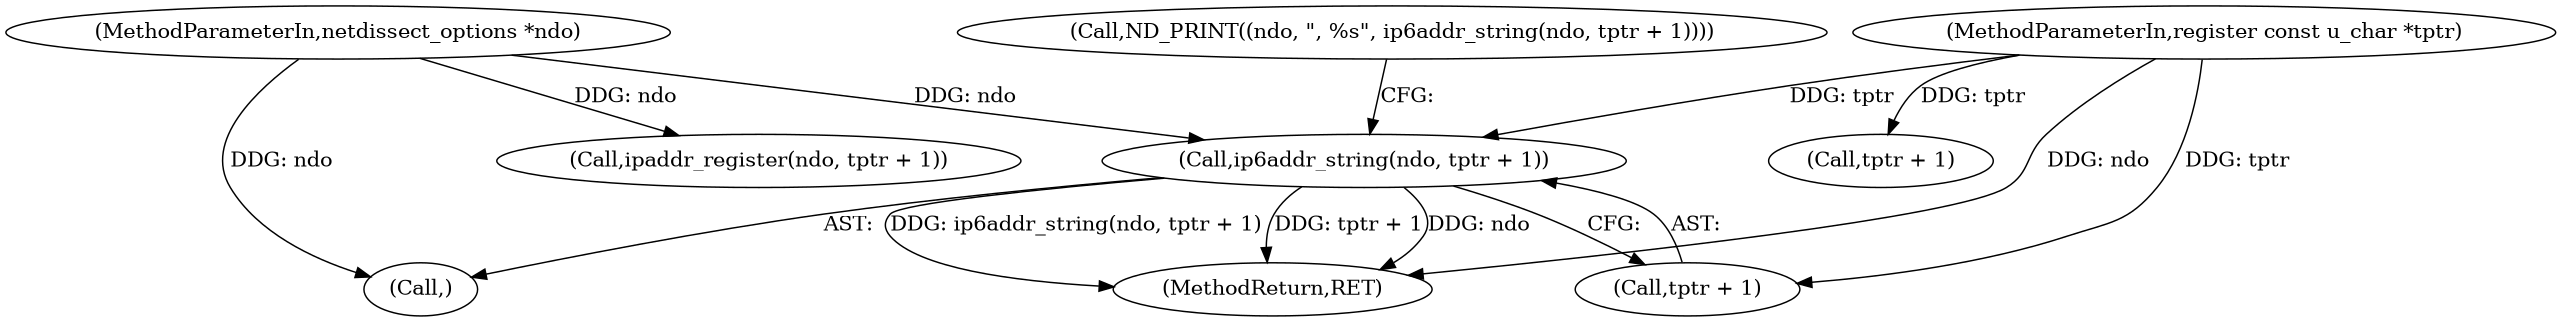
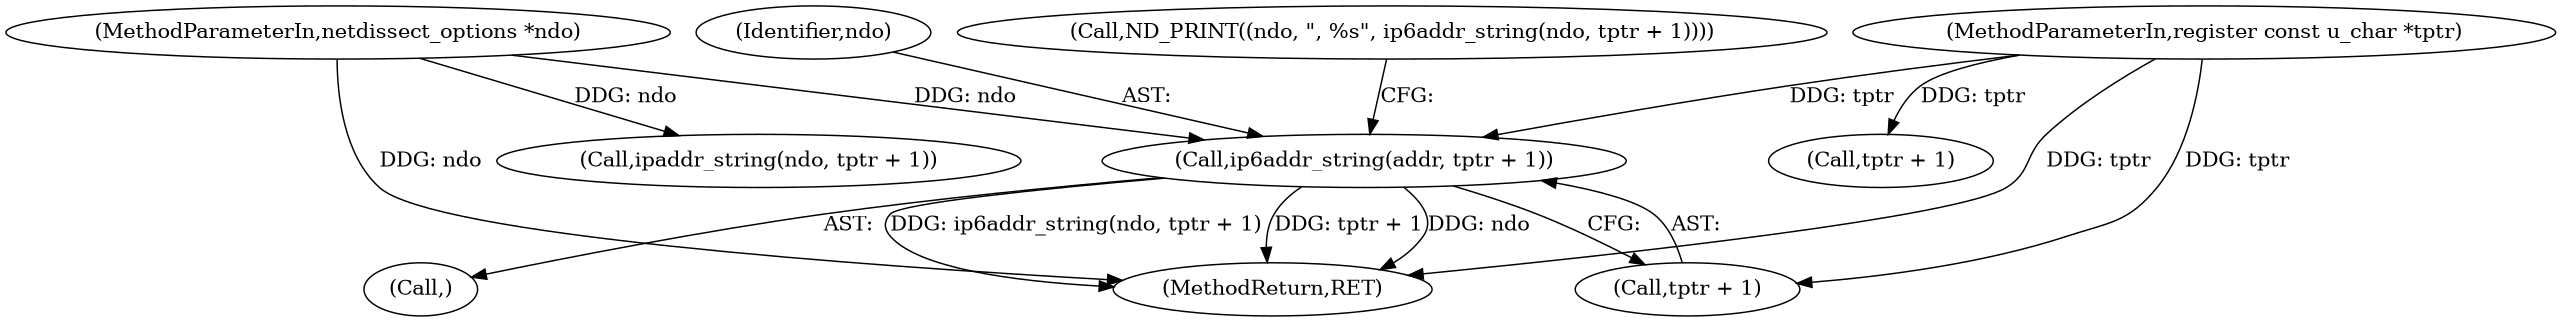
  digraph {
-   n1 [label="(Call,ip6addr_string(ndo, tptr + 1))"]
+   n1 [label="(Call,ip6addr_string(addr, tptr + 1))"]
    n2 [label="(MethodReturn,RET)"]
    n3 [label="(Call,tptr + 1)"]
    n4 [label="(Call,)"]
    n5 [label="(MethodParameterIn,netdissect_options *ndo)"]
-   n6 [label="(Call,ipaddr_register(ndo, tptr + 1))"]
+   n6 [label="(Call,ipaddr_string(ndo, tptr + 1))"]
    n7 [label="(MethodParameterIn,register const u_char *tptr)"]
    n8 [label="(Call,tptr + 1)"]
+   n9 [label="(Identifier,ndo)"]
    n10 [label="(Call,ND_PRINT((ndo, \", %s\", ip6addr_string(ndo, tptr + 1))))"]
    n1 -> n2 [label="DDG: tptr + 1"]
    n1 -> n2 [label="DDG: ndo"]
    n1 -> n2 [label="DDG: ip6addr_string(ndo, tptr + 1)"]
    n1 -> n3 [label="CFG: "]
    n1 -> n4 [label="AST: "]
    n3 -> n1 [label="AST: "]
    n5 -> n1 [label="DDG: ndo"]
-   n5 -> n4 [label="DDG: ndo"]
+   n5 -> n2 [label="DDG: ndo"]
    n5 -> n6 [label="DDG: ndo"]
    n7 -> n1 [label="DDG: tptr"]
-   n7 -> n2 [label="DDG: ndo"]
+   n7 -> n2 [label="DDG: tptr"]
    n7 -> n3 [label="DDG: tptr"]
    n7 -> n8 [label="DDG: tptr"]
+   n9 -> n1 [label="AST: "]
    n10 -> n1 [label="CFG: "]
  }
